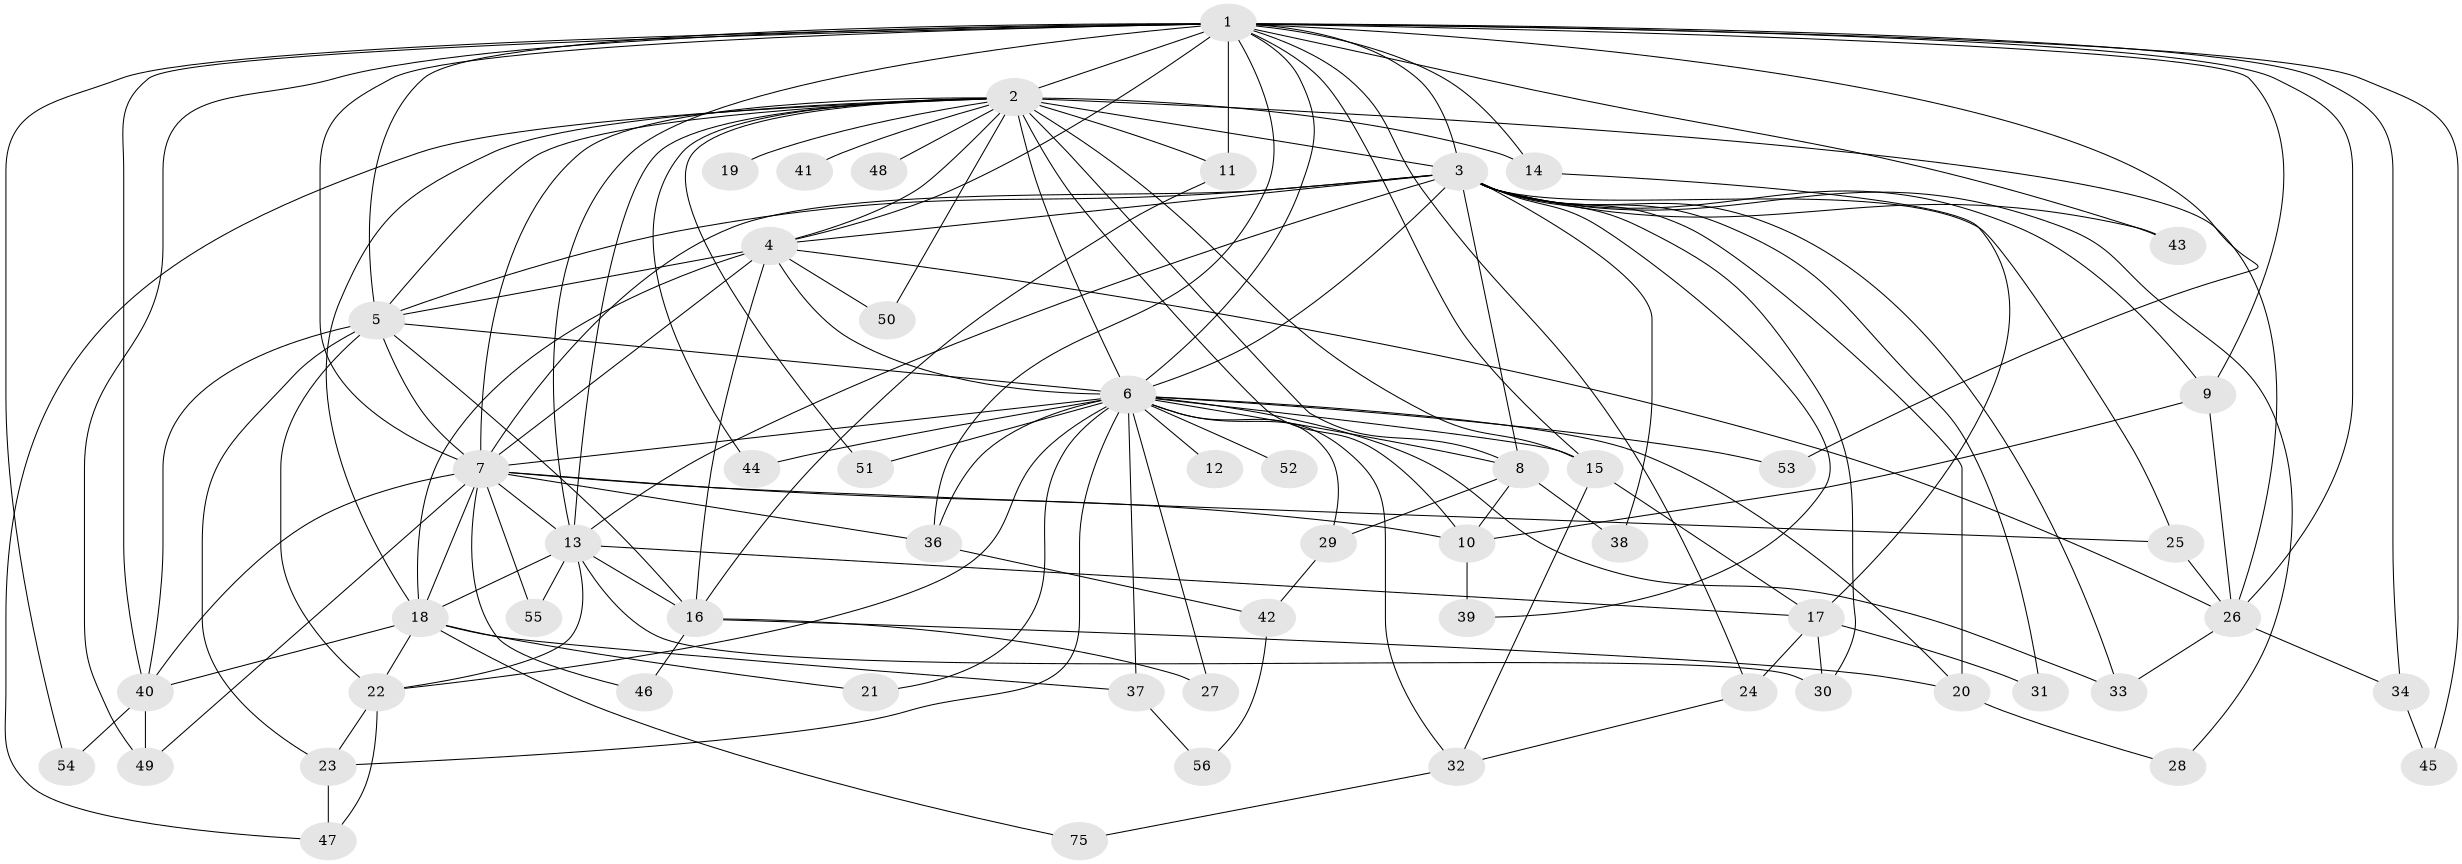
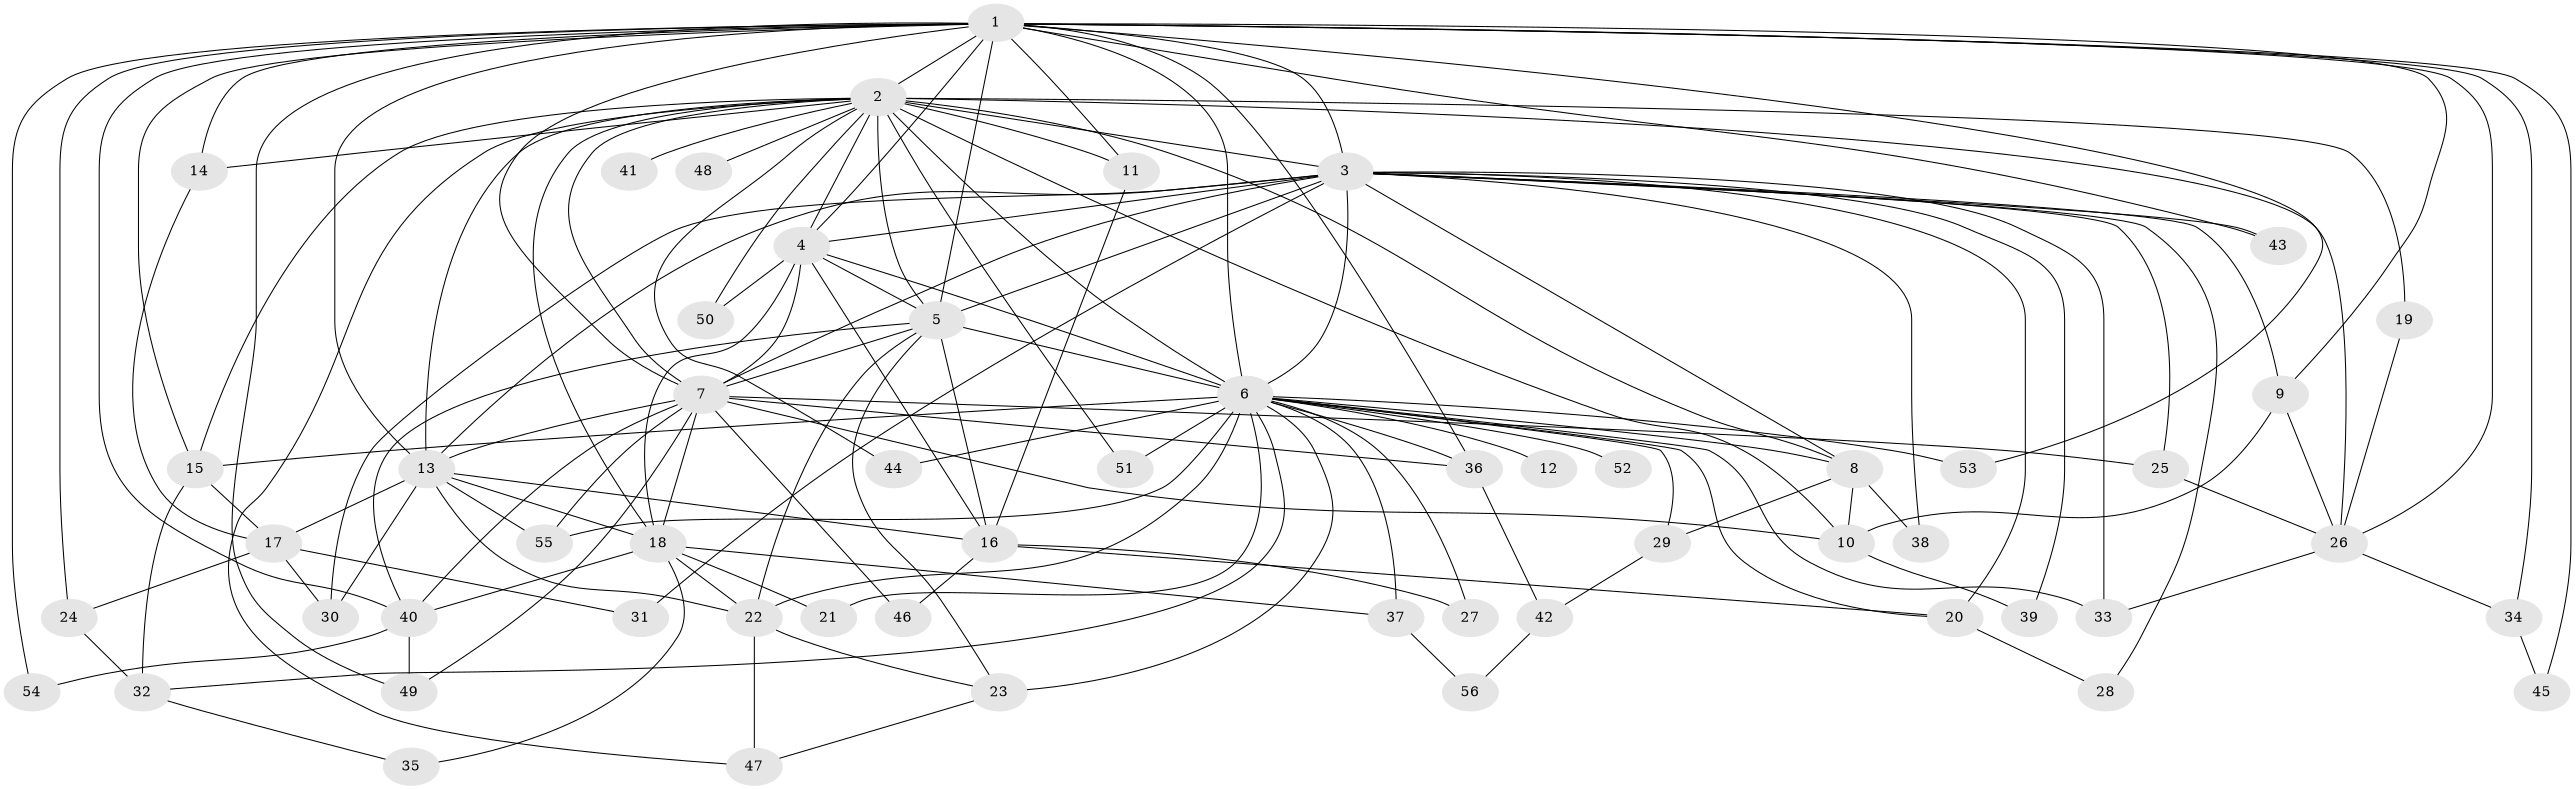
  graph {
    node [color=gray90 style=filled]
    edge [weight=1.0]
    1
    2
    3
    4
    5
    6
    7
    9
    11
    13
    14
    15
    24
    26
    34
    36
    40
    43
    45
    49
    53
    54
    8
    10
    18
    19
    41
    44
    47
    48
    50
    51
    20
    25
    28
    30
    31
    38
    39
    33
    16
    22
    23
    12
    21
    27
    29
    32
    37
    52
    46
    55
    17
    42
-   35 [label=75]
+   35
    56
    1 -- 2 [weight=2.0]
    1 -- 3 [weight=4.0]
    1 -- 4 [weight=3.0]
    1 -- 5 [weight=2.0]
    1 -- 6 [weight=4.0]
    1 -- 7 [weight=3.0]
    1 -- 9
    1 -- 11
    1 -- 13 [weight=5.0]
    1 -- 14
    1 -- 15
    1 -- 24
    1 -- 26
    1 -- 34
    1 -- 36
    1 -- 40
    1 -- 43
    1 -- 45
    1 -- 49
    1 -- 53
    1 -- 54
    2 -- 3 [weight=3.0]
    2 -- 4
    2 -- 5
    2 -- 6 [weight=4.0]
    2 -- 7 [weight=3.0]
    2 -- 11
    2 -- 13
    2 -- 14
    2 -- 15 [weight=2.0]
    2 -- 26
    2 -- 8
    2 -- 10
    2 -- 18
    2 -- 19
    2 -- 41
    2 -- 44
    2 -- 47
    2 -- 48 [weight=2.0]
    2 -- 50
    2 -- 51
    3 -- 4 [weight=2.0]
    3 -- 5 [weight=3.0]
    3 -- 6 [weight=4.0]
    3 -- 7 [weight=4.0]
    3 -- 9
    3 -- 13
    3 -- 43
    3 -- 8 [weight=3.0]
    3 -- 20 [weight=2.0]
    3 -- 25
    3 -- 28
    3 -- 30
    3 -- 31
    3 -- 38
    3 -- 39
    3 -- 33 [weight=2.0]
    4 -- 5
    4 -- 6 [weight=2.0]
    4 -- 7 [weight=13.0]
-   4 -- 26
+   19 -- 26
    4 -- 18
    4 -- 50 [weight=2.0]
    4 -- 16
    5 -- 6 [weight=2.0]
    5 -- 7
    5 -- 40
    5 -- 16
    5 -- 22 [weight=4.0]
    5 -- 23
-   6 -- 7 [weight=5.0]
+   6 -- 55 [weight=5.0]
    6 -- 15
    6 -- 36
    6 -- 53
    6 -- 8
    6 -- 44
    6 -- 51
    6 -- 20
    6 -- 33
    6 -- 22
    6 -- 23 [weight=2.0]
    6 -- 12 [weight=3.0]
    6 -- 21
    6 -- 27
    6 -- 29
    6 -- 32
    6 -- 37
    6 -- 52 [weight=2.0]
    7 -- 13
    7 -- 36
    7 -- 40
    7 -- 49
    7 -- 10
    7 -- 18
    7 -- 25
    7 -- 46
    7 -- 55
    9 -- 26
    9 -- 10
    11 -- 16
    13 -- 18
    13 -- 30
    13 -- 16
    13 -- 22
    13 -- 55
    13 -- 17
    14 -- 17
    15 -- 32
    15 -- 17
    24 -- 32
    26 -- 34
    26 -- 33
    34 -- 45
    36 -- 42
    40 -- 49
    40 -- 54
    8 -- 10 [weight=2.0]
    8 -- 38
    8 -- 29
    10 -- 39
    18 -- 40
    18 -- 22
    18 -- 21
    18 -- 37
    18 -- 35
    20 -- 28
    25 -- 26
    16 -- 20
    16 -- 27
    16 -- 46
    22 -- 47
    22 -- 23
    23 -- 47
    29 -- 42
    32 -- 35
    37 -- 56
    17 -- 24
    17 -- 30
    17 -- 31
    42 -- 56
  }
